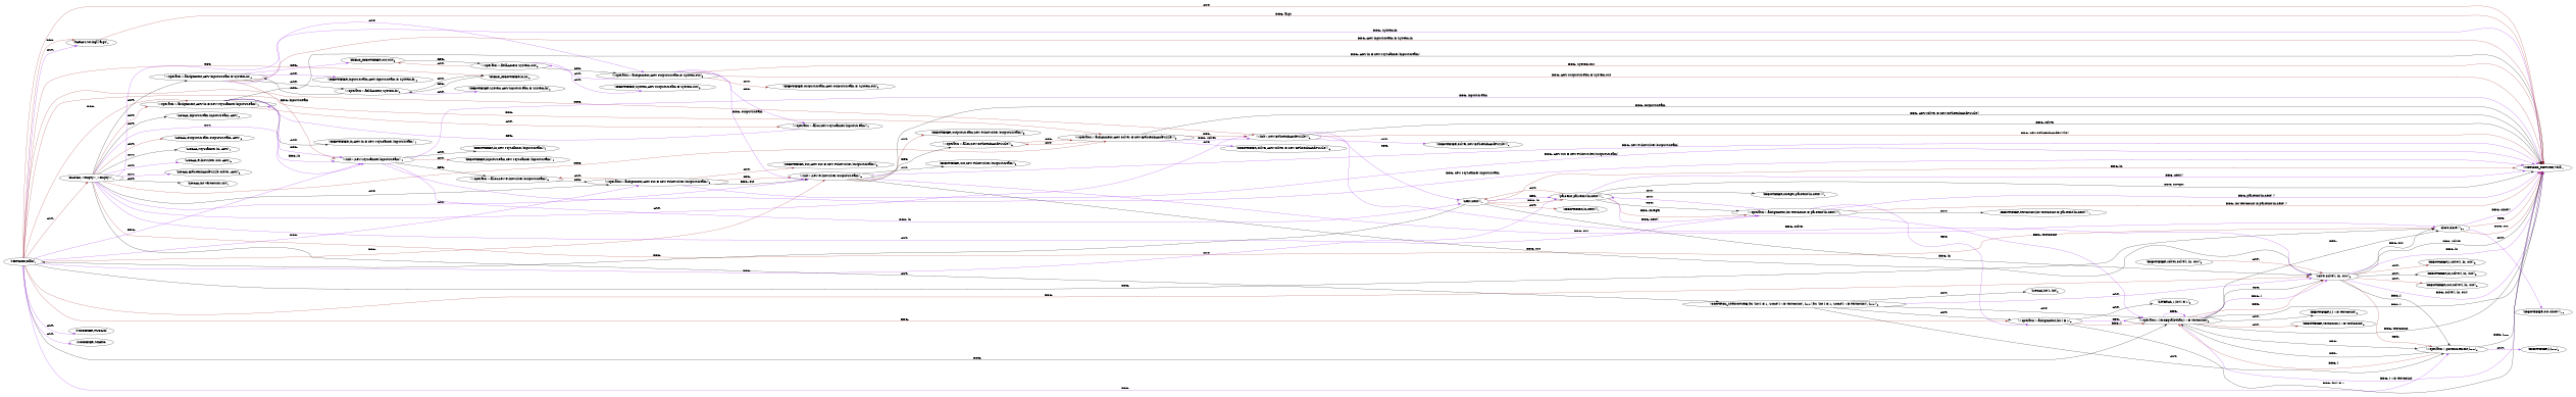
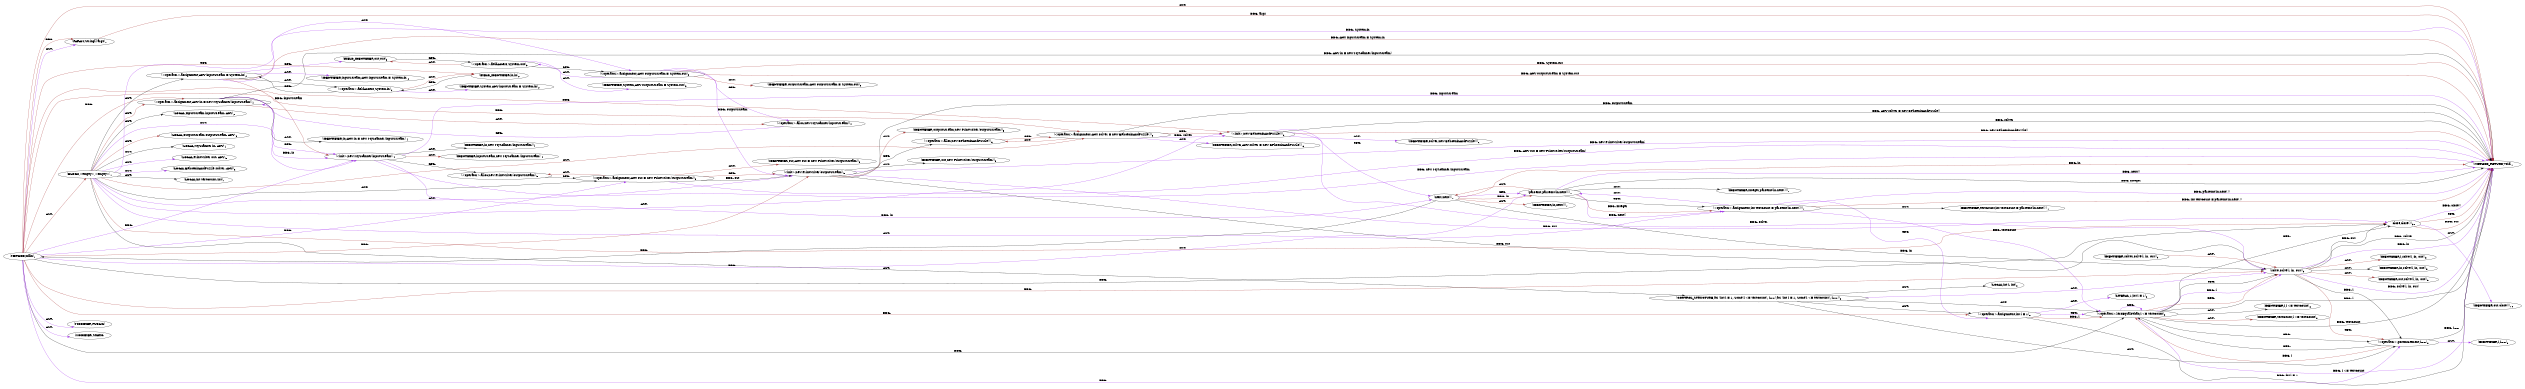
  digraph {
    rankdir=LR
    edge [color=purple]
    n1 [label=<(METHOD,main)<SUB>1</SUB>>]
    n2 [label=<(PARAM,String[] args)<SUB>1</SUB>>]
    n3 [label=<(BLOCK,&lt;empty&gt;,&lt;empty&gt;)<SUB>1</SUB>>]
    n4 [label=<(FIELD_IDENTIFIER,in,in)<SUB>2</SUB>>]
    n5 [label=<(&lt;operator&gt;.assignment,ANY in = new MyScanner(inputStream))<SUB>4</SUB>>]
    n6 [label=<(&lt;init&gt;,new MyScanner(inputStream))<SUB>4</SUB>>]
    n7 [label=<(&lt;operator&gt;.assignment,ANY out = new PrintWriter(outputStream))<SUB>5</SUB>>]
    n8 [label=<(&lt;init&gt;,new PrintWriter(outputStream))<SUB>5</SUB>>]
    n9 [label=<(&lt;operator&gt;.assignment,ANY solver = new BPhoenixAndPuzzle())<SUB>6</SUB>>]
    n10 [label=<(&lt;init&gt;,new BPhoenixAndPuzzle())<SUB>6</SUB>>]
    n11 [label=<(parseInt,parseInt(in.next()))<SUB>7</SUB>>]
    n12 [label=<(&lt;operator&gt;.assignment,int i = 1)<SUB>8</SUB>>]
    n13 [label=<(&lt;operator&gt;.lessEqualsThan,i &lt;= testCount)<SUB>8</SUB>>]
    n14 [label=<(&lt;operator&gt;.postIncrement,i++)<SUB>8</SUB>>]
    n15 [label=<(solve,solve(i, in, out))<SUB>9</SUB>>]
    n16 [label=<(close,close())<SUB>30</SUB>>]
    n17 [label=<(MODIFIER,PUBLIC)>]
    n18 [label=<(MODIFIER,STATIC)>]
    n19 [label=<(METHOD_RETURN,void)<SUB>1</SUB>>]
    n20 [label=<(LOCAL,InputStream inputStream: ANY)<SUB>2</SUB>>]
    n21 [label=<(&lt;operator&gt;.assignment,ANY inputStream = System.in)<SUB>2</SUB>>]
    n22 [label=<(LOCAL,OutputStream outputStream: ANY)<SUB>3</SUB>>]
    n23 [label=<(&lt;operator&gt;.assignment,ANY outputStream = System.out)<SUB>3</SUB>>]
    n24 [label=<(LOCAL,MyScanner in: ANY)<SUB>4</SUB>>]
    n25 [label=<(LOCAL,PrintWriter out: ANY)<SUB>5</SUB>>]
    n26 [label=<(LOCAL,BPhoenixAndPuzzle solver: ANY)<SUB>6</SUB>>]
    n27 [label=<(LOCAL,int testCount: int)<SUB>7</SUB>>]
    n28 [label=<(&lt;operator&gt;.assignment,int testCount = parseInt(in.next()))<SUB>7</SUB>>]
    n29 [label=<(CONTROL_STRUCTURE,for (int i = 1; Some(i &lt;= testCount); i++),for (int i = 1; Some(i &lt;= testCount); i++))<SUB>8</SUB>>]
    n30 [label=<(&lt;operator&gt;.fieldAccess,System.in)<SUB>2</SUB>>]
    n31 [label=<(&lt;operator&gt;.alloc,new MyScanner(inputStream))<SUB>4</SUB>>]
    n32 [label=<(IDENTIFIER,in,ANY in = new MyScanner(inputStream))<SUB>4</SUB>>]
    n33 [label=<(next,next())<SUB>7</SUB>>]
    n34 [label=<(IDENTIFIER,in,new MyScanner(inputStream))<SUB>4</SUB>>]
    n35 [label=<(IDENTIFIER,inputStream,new MyScanner(inputStream))<SUB>4</SUB>>]
    n36 [label=<(&lt;operator&gt;.alloc,new PrintWriter(outputStream))<SUB>5</SUB>>]
    n37 [label=<(IDENTIFIER,out,ANY out = new PrintWriter(outputStream))<SUB>5</SUB>>]
    n38 [label=<(IDENTIFIER,out,new PrintWriter(outputStream))<SUB>5</SUB>>]
    n39 [label=<(IDENTIFIER,outputStream,new PrintWriter(outputStream))<SUB>5</SUB>>]
    n40 [label=<(&lt;operator&gt;.alloc,new BPhoenixAndPuzzle())<SUB>6</SUB>>]
    n41 [label=<(IDENTIFIER,solver,ANY solver = new BPhoenixAndPuzzle())<SUB>6</SUB>>]
    n42 [label=<(IDENTIFIER,solver,new BPhoenixAndPuzzle())<SUB>6</SUB>>]
    n43 [label=<(IDENTIFIER,Integer,parseInt(in.next()))<SUB>7</SUB>>]
    n44 [label=<(IDENTIFIER,in,next())<SUB>7</SUB>>]
    n45 [label=<(LITERAL,1,int i = 1)<SUB>8</SUB>>]
    n46 [label=<(IDENTIFIER,i,i &lt;= testCount)<SUB>8</SUB>>]
    n47 [label=<(IDENTIFIER,testCount,i &lt;= testCount)<SUB>8</SUB>>]
    n48 [label=<(IDENTIFIER,i,i++)<SUB>8</SUB>>]
    n49 [label=<(IDENTIFIER,i,solve(i, in, out))<SUB>9</SUB>>]
    n50 [label=<(IDENTIFIER,in,solve(i, in, out))<SUB>9</SUB>>]
    n51 [label=<(IDENTIFIER,out,solve(i, in, out))<SUB>9</SUB>>]
    n52 [label=<(IDENTIFIER,out,close())<SUB>70</SUB>>]
    n53 [label=<(IDENTIFIER,inputStream,ANY inputStream = System.in)<SUB>2</SUB>>]
    n54 [label=<(FIELD_IDENTIFIER,out,out)<SUB>3</SUB>>]
    n55 [label=<(IDENTIFIER,outputStream,ANY outputStream = System.out)<SUB>3</SUB>>]
    n56 [label=<(&lt;operator&gt;.fieldAccess,System.out)<SUB>3</SUB>>]
    n57 [label=<(IDENTIFIER,testCount,int testCount = parseInt(in.next()))<SUB>7</SUB>>]
    n58 [label=<(LOCAL,int i: int)<SUB>8</SUB>>]
    n59 [label=<(IDENTIFIER,System,ANY inputStream = System.in)<SUB>2</SUB>>]
    n60 [label=<(IDENTIFIER,System,ANY outputStream = System.out)<SUB>3</SUB>>]
    n61 [label=<(IDENTIFIER,solver,solve(i, in, out))<SUB>9</SUB>>]
    n1 -> n2 [label="AST: "]
    n1 -> n2 [color=brown label="DDG: "]
    n1 -> n3 [color=brown label="AST: "]
    n1 -> n4 [color=brown label="CFG: "]
    n1 -> n5 [color=brown label="DDG: "]
    n1 -> n6 [label="DDG: "]
    n1 -> n7 [label="DDG: "]
    n1 -> n8 [color=brown label="DDG: "]
    n1 -> n9 [color=brown label="DDG: "]
    n1 -> n10 [color=brown label="DDG: "]
    n1 -> n11 [label="DDG: "]
    n1 -> n12 [color=brown label="DDG: "]
    n1 -> n13 [color=black label="DDG: "]
    n1 -> n14 [label="DDG: "]
    n1 -> n15 [color=brown label="DDG: "]
    n1 -> n16 [color=black label="DDG: "]
    n1 -> n17 [label="AST: "]
    n1 -> n18 [label="AST: "]
    n1 -> n19 [color=brown label="AST: "]
    n2 -> n19 [color=brown label="DDG: args"]
    n3 -> n5 [color=brown label="AST: "]
    n3 -> n6 [label="AST: "]
    n3 -> n7 [color=black label="AST: "]
    n3 -> n8 [label="AST: "]
-   n3 -> n9 [color=brown label="DDG: "]
+   n3 -> n9 [color=brown label="AST: "]
    n3 -> n10 [label="AST: "]
    n3 -> n16 [color=brown label="AST: "]
    n3 -> n20 [color=black label="AST: "]
    n3 -> n21 [color=black label="AST: "]
    n3 -> n22 [color=brown label="AST: "]
    n3 -> n23 [label="AST: "]
    n3 -> n24 [color=black label="AST: "]
    n3 -> n25 [label="AST: "]
    n3 -> n26 [label="AST: "]
    n3 -> n27 [color=black label="AST: "]
    n3 -> n28 [label="AST: "]
    n3 -> n29 [color=black label="AST: "]
    n4 -> n30 [color=black label="CFG: "]
    n5 -> n6 [label="CFG: "]
    n5 -> n6 [label="DDG: in"]
    n5 -> n19 [color=black label="DDG: ANY in = new MyScanner(inputStream)"]
    n5 -> n31 [color=brown label="AST: "]
    n5 -> n32 [color=black label="AST: "]
    n6 -> n19 [label="DDG: inputStream"]
    n6 -> n19 [label="DDG: new MyScanner(inputStream)"]
    n6 -> n33 [label="DDG: in"]
    n6 -> n34 [color=black label="AST: "]
    n6 -> n35 [color=brown label="AST: "]
    n6 -> n36 [color=black label="CFG: "]
    n7 -> n8 [color=brown label="CFG: "]
    n7 -> n8 [color=black label="DDG: out"]
    n7 -> n19 [label="DDG: ANY out = new PrintWriter(outputStream)"]
    n7 -> n36 [color=brown label="AST: "]
    n7 -> n37 [color=brown label="AST: "]
    n8 -> n15 [color=black label="DDG: out"]
    n8 -> n16 [label="DDG: out"]
    n8 -> n19 [color=black label="DDG: outputStream"]
    n8 -> n19 [label="DDG: new PrintWriter(outputStream)"]
    n8 -> n38 [color=black label="AST: "]
    n8 -> n39 [color=brown label="AST: "]
    n8 -> n40 [color=black label="CFG: "]
    n9 -> n10 [color=brown label="CFG: "]
    n9 -> n10 [label="DDG: solver"]
    n9 -> n19 [color=black label="DDG: ANY solver = new BPhoenixAndPuzzle()"]
    n9 -> n40 [color=brown label="AST: "]
    n9 -> n41 [label="AST: "]
    n10 -> n15 [label="DDG: solver"]
    n10 -> n19 [color=black label="DDG: solver"]
    n10 -> n19 [color=brown label="DDG: new BPhoenixAndPuzzle()"]
    n10 -> n33 [label="CFG: "]
    n10 -> n42 [label="AST: "]
    n11 -> n19 [label="DDG: next()"]
    n11 -> n19 [color=black label="DDG: Integer"]
    n11 -> n28 [color=black label="CFG: "]
    n11 -> n28 [color=brown label="DDG: Integer"]
    n11 -> n28 [label="DDG: next()"]
    n11 -> n33 [color=brown label="AST: "]
    n11 -> n43 [color=black label="AST: "]
    n12 -> n13 [label="CFG: "]
    n12 -> n13 [color=brown label="DDG: i"]
    n12 -> n19 [color=black label="DDG: int i = 1"]
-   n12 -> n45 [color=black label="AST: "]
+   n12 -> n45 [label="AST: "]
    n13 -> n13 [label="CDG: "]
    n13 -> n14 [color=black label="CDG: "]
    n13 -> n15 [color=black label="CFG: "]
    n13 -> n15 [label="DDG: i"]
    n13 -> n15 [color=brown label="CDG: "]
    n13 -> n16 [color=black label="CFG: "]
    n13 -> n19 [color=black label="DDG: i"]
    n13 -> n19 [color=black label="DDG: testCount"]
    n13 -> n19 [label="DDG: i &lt;= testCount"]
    n13 -> n46 [color=black label="AST: "]
    n13 -> n47 [color=brown label="AST: "]
    n14 -> n13 [color=black label="CFG: "]
    n14 -> n13 [color=brown label="DDG: i"]
    n14 -> n19 [color=black label="DDG: i++"]
    n14 -> n48 [label="AST: "]
    n15 -> n14 [color=brown label="CFG: "]
    n15 -> n14 [color=black label="DDG: i"]
    n15 -> n16 [color=black label="DDG: out"]
    n15 -> n19 [color=black label="DDG: solver"]
    n15 -> n19 [label="DDG: in"]
    n15 -> n19 [label="DDG: solve(i, in, out)"]
    n15 -> n49 [color=brown label="AST: "]
    n15 -> n50 [color=black label="AST: "]
    n15 -> n51 [color=brown label="AST: "]
    n16 -> n19 [color=brown label="CFG: "]
    n16 -> n19 [color=brown label="DDG: out"]
    n16 -> n19 [label="DDG: close()"]
    n16 -> n52 [label="AST: "]
    n21 -> n6 [color=brown label="DDG: inputStream"]
    n21 -> n19 [label="DDG: System.in"]
    n21 -> n19 [color=brown label="DDG: ANY inputStream = System.in"]
    n21 -> n30 [color=black label="AST: "]
    n21 -> n53 [label="AST: "]
    n21 -> n54 [label="CFG: "]
    n23 -> n8 [label="DDG: outputStream"]
    n23 -> n19 [color=brown label="DDG: System.out"]
    n23 -> n19 [color=brown label="DDG: ANY outputStream = System.out"]
    n23 -> n31 [label="CFG: "]
    n23 -> n55 [color=brown label="AST: "]
    n23 -> n56 [label="AST: "]
    n28 -> n11 [label="AST: "]
    n28 -> n12 [label="CFG: "]
    n28 -> n13 [label="DDG: testCount"]
    n28 -> n19 [label="DDG: parseInt(in.next())"]
    n28 -> n19 [color=brown label="DDG: int testCount = parseInt(in.next())"]
    n28 -> n57 [color=black label="AST: "]
    n29 -> n12 [color=black label="AST: "]
    n29 -> n13 [color=black label="AST: "]
    n29 -> n14 [color=black label="AST: "]
    n29 -> n15 [label="AST: "]
    n29 -> n58 [color=black label="AST: "]
-   n30 -> n4 [color=black label="AST: "]
+   n30 -> n4 [color=brown label="AST: "]
    n30 -> n21 [color=black label="CFG: "]
    n30 -> n59 [label="AST: "]
    n31 -> n5 [label="CFG: "]
    n33 -> n1 [color=black label="DDG: "]
    n33 -> n11 [label="CFG: "]
    n33 -> n11 [color=brown label="DDG: in"]
    n33 -> n15 [color=black label="DDG: in"]
    n33 -> n19 [color=brown label="DDG: in"]
    n33 -> n44 [color=brown label="AST: "]
    n36 -> n7 [color=black label="CFG: "]
    n40 -> n9 [color=brown label="CFG: "]
    n54 -> n56 [color=black label="CFG: "]
    n56 -> n23 [color=black label="CFG: "]
    n56 -> n54 [color=brown label="AST: "]
    n56 -> n60 [label="AST: "]
    n61 -> n15 [color=brown label="AST: "]
  }
